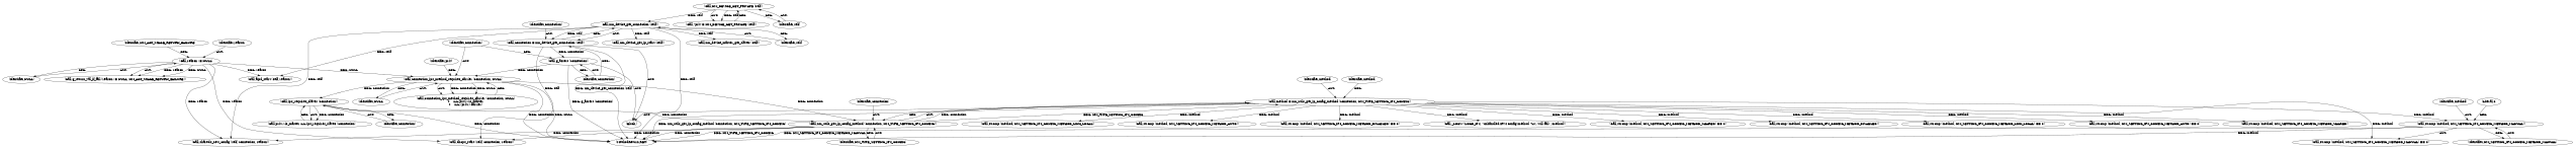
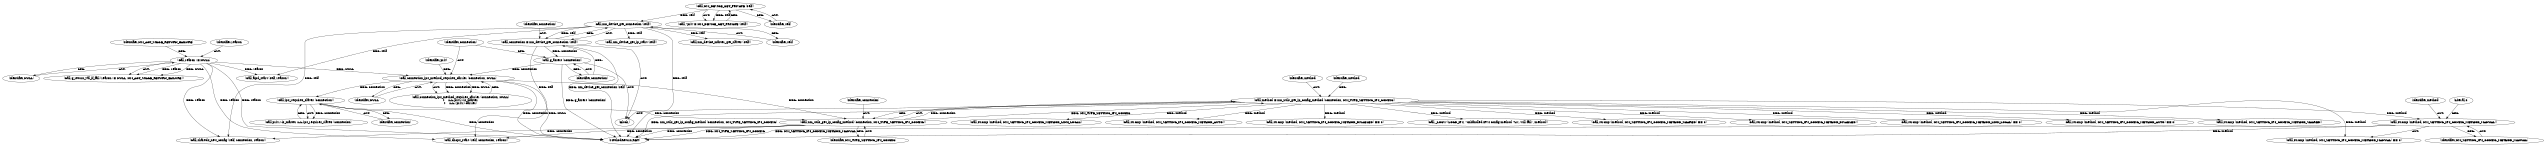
  digraph {
    n1 [label="(Call,strcmp (method, NM_SETTING_IP4_CONFIG_METHOD_MANUAL))"]
    n2 [label="(Identifier,NM_SETTING_IP4_CONFIG_METHOD_MANUAL)"]
    n3 [label="(Call,strcmp (method, NM_SETTING_IP4_CONFIG_METHOD_MANUAL) == 0)"]
    n4 [label="(MethodReturn,RET)"]
    n5 [label="(Call,method = nm_utils_get_ip_config_method (connection, NM_TYPE_SETTING_IP4_CONFIG))"]
    n6 [label="(Call,nm_utils_get_ip_config_method (connection, NM_TYPE_SETTING_IP4_CONFIG))"]
    n7 [label="(Call,strcmp (method, NM_SETTING_IP4_CONFIG_METHOD_LINK_LOCAL))"]
    n8 [label="(Call,strcmp (method, NM_SETTING_IP4_CONFIG_METHOD_AUTO))"]
    n9 [label="(Call,strcmp (method, NM_SETTING_IP4_CONFIG_METHOD_DISABLED) == 0)"]
    n10 [label="(Call,_LOGW (LOGD_IP4, \"unhandled IPv4 config method '%s'; will fail\", method))"]
    n11 [label="(Block,)"]
    n12 [label="(Call,strcmp (method, NM_SETTING_IP4_CONFIG_METHOD_SHARED) == 0)"]
    n13 [label="(Call,strcmp (method, NM_SETTING_IP4_CONFIG_METHOD_DISABLED))"]
    n14 [label="(Call,strcmp (method, NM_SETTING_IP4_CONFIG_METHOD_LINK_LOCAL) == 0)"]
    n15 [label="(Call,strcmp (method, NM_SETTING_IP4_CONFIG_METHOD_AUTO) == 0)"]
    n16 [label="(Call,strcmp (method, NM_SETTING_IP4_CONFIG_METHOD_SHARED))"]
    n17 [label="(Call,shared4_new_config (self, connection, reason))"]
    n18 [label="(Call,dhcp4_start (self, connection, reason))"]
    n19 [label="(Identifier,NM_TYPE_SETTING_IP4_CONFIG)"]
    n20 [label="(Call,connection_ip4_method_requires_carrier (connection, NULL))"]
    n21 [label="(Call,ip4_requires_slaves (connection))"]
    n22 [label="(Identifier,NULL)"]
    n23 [label="(Call,connection_ip4_method_requires_carrier (connection, NULL)\n\t    && priv->is_master\n\t    && !priv->carrier)"]
    n24 [label="(Identifier,connection)"]
    n25 [label="(Call,priv->is_master && ip4_requires_slaves (connection))"]
    n26 [label="(Call,g_assert (connection))"]
    n27 [label="(Identifier,connection)"]
    n28 [label="(Call,connection = nm_device_get_connection (self))"]
    n29 [label="(Call,nm_device_get_connection (self))"]
    n30 [label="(Call,nm_device_get_ip_start (self))"]
    n31 [label="(Call,aipd_start (self, reason))"]
    n32 [label="(Call,nm_device_master_get_slaves (self))"]
    n33 [label="(Identifier,self)"]
    n34 [label="(Call,NM_DEVICE_GET_PRIVATE (self))"]
    n35 [label="(Call,*priv = NM_DEVICE_GET_PRIVATE (self))"]
    n36 [label="(Identifier,self)"]
    n37 [label="(Call,reason != NULL)"]
    n38 [label="(Identifier,NULL)"]
    n39 [label="(Call,g_return_val_if_fail (reason != NULL, NM_ACT_STAGE_RETURN_FAILURE))"]
    n40 [label="(Identifier,connection)"]
    n41 [label="(Identifier,priv)"]
    n42 [label="(Identifier,connection)"]
    n43 [label="(Identifier,NM_ACT_STAGE_RETURN_FAILURE)"]
    n44 [label="(Identifier,method)"]
    n45 [label="(Identifier,method)"]
    n46 [label="(Identifier,method)"]
    n47 [label="(Identifier,reason)"]
    n48 [label="(Literal,0)"]
    n49 [label="(Identifier,connection)"]
    n1 -> n2 [label="CFG: "]
    n1 -> n3 [label="AST: "]
    n1 -> n4 [label="DDG: NM_SETTING_IP4_CONFIG_METHOD_MANUAL"]
    n1 -> n4 [label="DDG: method"]
    n2 -> n1 [label="AST: "]
    n5 -> n1 [label="DDG: method"]
    n5 -> n3 [label="DDG: method"]
    n5 -> n4 [label="DDG: nm_utils_get_ip_config_method (connection, NM_TYPE_SETTING_IP4_CONFIG)"]
    n5 -> n6 [label="CFG: "]
    n5 -> n7 [label="DDG: method"]
    n5 -> n8 [label="DDG: method"]
    n5 -> n9 [label="DDG: method"]
    n5 -> n10 [label="DDG: method"]
    n5 -> n11 [label="AST: "]
    n5 -> n12 [label="DDG: method"]
    n5 -> n13 [label="DDG: method"]
    n5 -> n14 [label="DDG: method"]
    n5 -> n15 [label="DDG: method"]
    n5 -> n16 [label="DDG: method"]
    n6 -> n4 [label="DDG: connection"]
    n6 -> n4 [label="DDG: NM_TYPE_SETTING_IP4_CONFIG"]
    n6 -> n5 [label="AST: "]
    n6 -> n5 [label="DDG: connection"]
    n6 -> n5 [label="DDG: NM_TYPE_SETTING_IP4_CONFIG"]
    n6 -> n17 [label="DDG: connection"]
    n6 -> n18 [label="DDG: connection"]
    n6 -> n19 [label="CFG: "]
    n19 -> n6 [label="AST: "]
    n20 -> n4 [label="DDG: connection"]
    n20 -> n4 [label="DDG: NULL"]
    n20 -> n6 [label="DDG: connection"]
    n20 -> n21 [label="DDG: connection"]
    n20 -> n22 [label="CFG: "]
    n20 -> n23 [label="AST: "]
    n20 -> n23 [label="DDG: connection"]
    n20 -> n23 [label="DDG: NULL"]
    n21 -> n4 [label="DDG: connection"]
    n21 -> n6 [label="DDG: connection"]
    n21 -> n24 [label="CFG: "]
    n21 -> n25 [label="AST: "]
    n21 -> n25 [label="DDG: connection"]
    n22 -> n20 [label="AST: "]
    n23 -> n20 [label="CFG: "]
    n24 -> n21 [label="AST: "]
    n25 -> n21 [label="CFG: "]
    n26 -> n4 [label="DDG: g_assert (connection)"]
    n26 -> n11 [label="AST: "]
    n26 -> n20 [label="DDG: connection"]
    n26 -> n27 [label="CFG: "]
    n27 -> n26 [label="AST: "]
    n27 -> n28 [label="CFG: "]
    n28 -> n4 [label="DDG: nm_device_get_connection (self)"]
    n28 -> n11 [label="AST: "]
    n28 -> n18 [label="DDG: self"]
    n28 -> n26 [label="DDG: connection"]
    n28 -> n29 [label="CFG: "]
    n29 -> n4 [label="DDG: self"]
    n29 -> n17 [label="DDG: self"]
    n29 -> n28 [label="AST: "]
    n29 -> n28 [label="DDG: self"]
    n29 -> n30 [label="DDG: self"]
    n29 -> n31 [label="DDG: self"]
    n29 -> n32 [label="DDG: self"]
    n29 -> n33 [label="CFG: "]
    n33 -> n29 [label="AST: "]
    n34 -> n29 [label="DDG: self"]
    n34 -> n35 [label="AST: "]
    n34 -> n35 [label="DDG: self"]
    n34 -> n36 [label="CFG: "]
    n35 -> n34 [label="CFG: "]
    n36 -> n34 [label="AST: "]
+   n37 -> n4 [label="DDG: reason"]
    n37 -> n17 [label="DDG: reason"]
    n37 -> n18 [label="DDG: reason"]
    n37 -> n20 [label="DDG: NULL"]
    n37 -> n31 [label="DDG: reason"]
    n37 -> n38 [label="CFG: "]
    n37 -> n39 [label="AST: "]
    n37 -> n39 [label="DDG: reason"]
    n37 -> n39 [label="DDG: NULL"]
    n38 -> n37 [label="AST: "]
    n40 -> n20 [label="AST: "]
    n40 -> n26 [label="CFG: "]
    n41 -> n20 [label="CFG: "]
    n42 -> n6 [label="AST: "]
    n43 -> n37 [label="CFG: "]
    n44 -> n5 [label="AST: "]
    n45 -> n5 [label="CFG: "]
    n46 -> n1 [label="AST: "]
    n47 -> n37 [label="AST: "]
    n48 -> n1 [label="CFG: "]
    n49 -> n28 [label="AST: "]
  }
